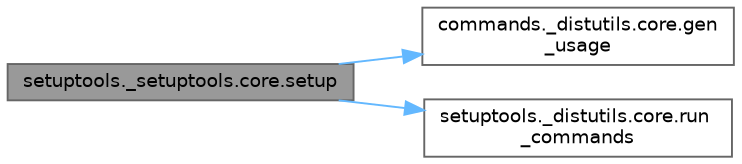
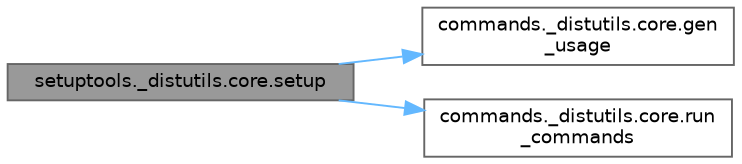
  digraph {
    rankdir=LR
    node [color=grey40 fillcolor=white fontname=Helvetica fontsize=10 shape=box style=filled]
    edge [color=steelblue1 fontname=Helvetica fontsize=10 labelfontname=Helvetica labelfontsize=10 style=solid]
-   n1 [color=gray40 fillcolor=grey60 fontcolor=black height=0.2 label="setuptools._setuptools.core.setup" width=0.4]
+   n1 [color=gray40 fillcolor=grey60 fontcolor=black height=0.2 label="setuptools._distutils.core.setup" width=0.4]
    n2 [height=0.2 label="commands._distutils.core.gen\l_usage" width=0.4]
-   n3 [height=0.2 label="setuptools._distutils.core.run\l_commands" width=0.4]
+   n3 [height=0.2 label="commands._distutils.core.run\l_commands" width=0.4]
    n1 -> n2
    n1 -> n3
  }
